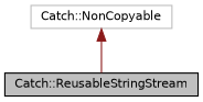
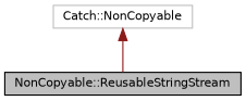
  digraph {
    node [fontname=Helvetica fontsize=10 shape=record style=filled]
-   n1 [color=black fillcolor=grey75 fontcolor=black height=0.2 label="Catch::ReusableStringStream" width=0.4]
+   n1 [color=black fillcolor=grey75 fontcolor=black height=0.2 label="NonCopyable::ReusableStringStream" width=0.4]
    n2 [color=grey75 fillcolor=white height=0.2 label="Catch::NonCopyable" width=0.4]
    n2 -> n1 [color=firebrick4 dir=back fontname=Helvetica fontsize=10 labelfontname=Helvetica labelfontsize=10 style=solid]
  }
